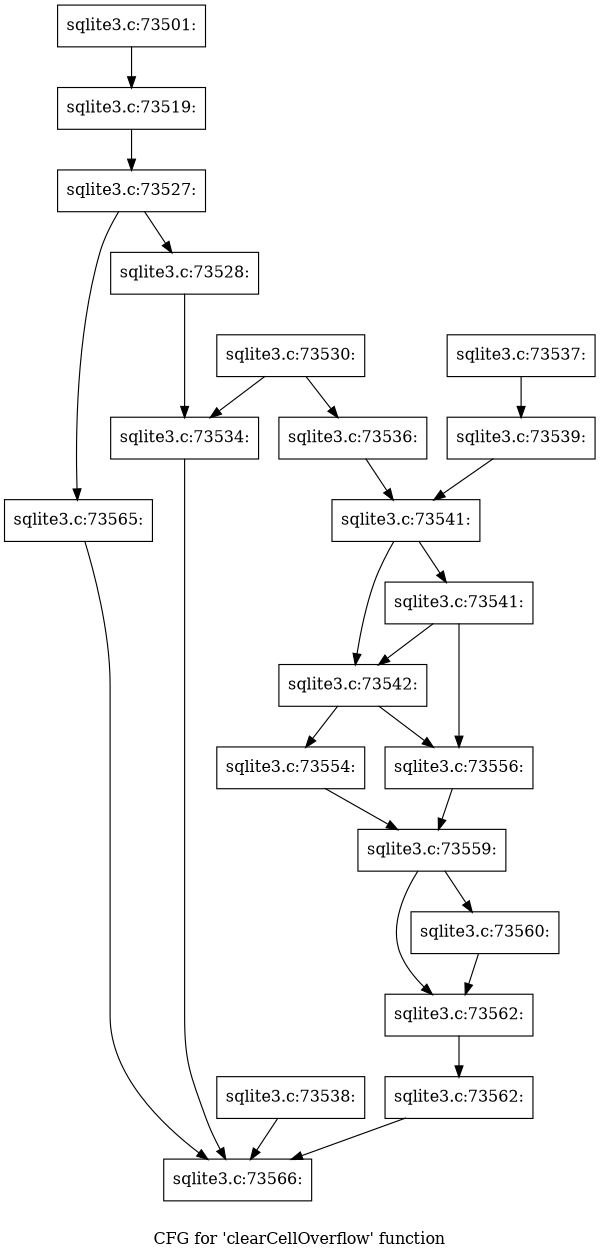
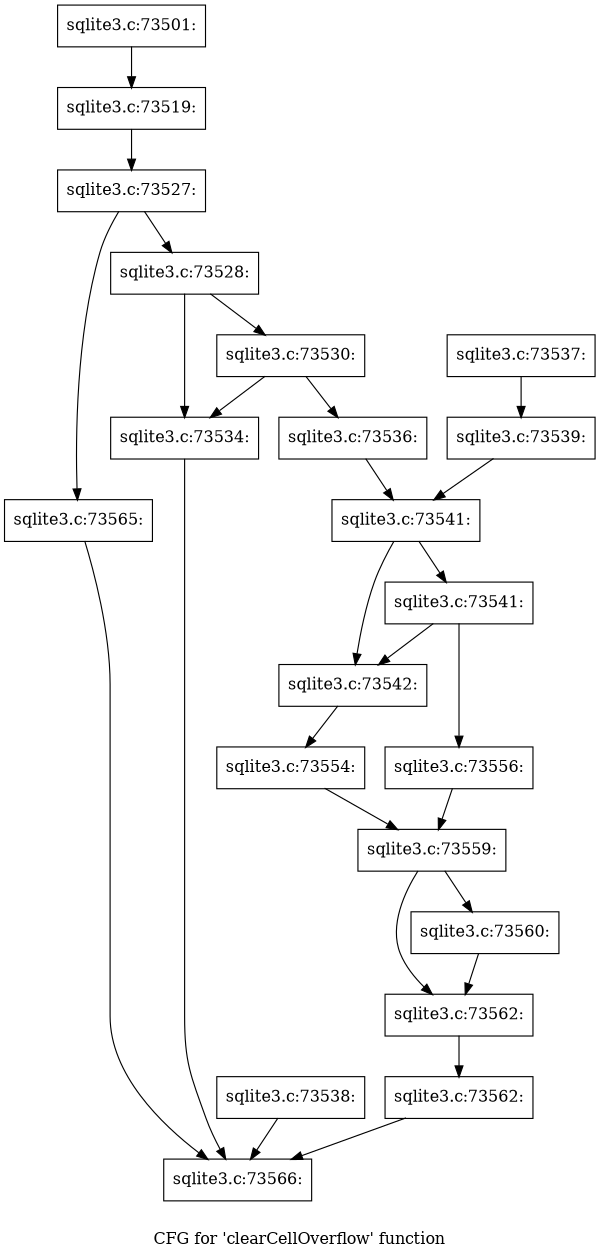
  digraph {
    fontname="DejaVu Serif"
    label="CFG for 'clearCellOverflow' function"
    node [fontname="DejaVu Serif" shape=record]
    edge [fontname="DejaVu Serif"]
    n1 [label="{sqlite3.c:73501:}"]
    n2 [label="{sqlite3.c:73519:}"]
    n3 [label="{sqlite3.c:73527:}"]
    n4 [label="{sqlite3.c:73566:}"]
    n5 [label="{sqlite3.c:73528:}"]
    n6 [label="{sqlite3.c:73565:}"]
    n7 [label="{sqlite3.c:73534:}"]
    n8 [label="{sqlite3.c:73530:}"]
    n9 [label="{sqlite3.c:73536:}"]
    n10 [label="{sqlite3.c:73541:}"]
    n11 [label="{sqlite3.c:73537:}"]
    n12 [label="{sqlite3.c:73539:}"]
    n13 [label="{sqlite3.c:73542:}"]
    n14 [label="{sqlite3.c:73541:}"]
    n15 [label="{sqlite3.c:73538:}"]
    n16 [label="{sqlite3.c:73556:}"]
    n17 [label="{sqlite3.c:73554:}"]
    n18 [label="{sqlite3.c:73559:}"]
    n19 [label="{sqlite3.c:73560:}"]
    n20 [label="{sqlite3.c:73562:}"]
    n21 [label="{sqlite3.c:73562:}"]
    n1 -> n2
    n2 -> n3
    n3 -> n5
    n3 -> n6
    n5 -> n7
+   n5 -> n8
    n6 -> n4
    n7 -> n4
    n8 -> n7
    n8 -> n9
    n9 -> n10
    n10 -> n13
    n10 -> n14
    n11 -> n12
    n12 -> n10
-   n13 -> n16
    n13 -> n17
    n14 -> n13
    n14 -> n16
    n15 -> n4
    n16 -> n18
    n17 -> n18
    n18 -> n19
    n18 -> n20
    n19 -> n20
    n20 -> n21
    n21 -> n4
  }
